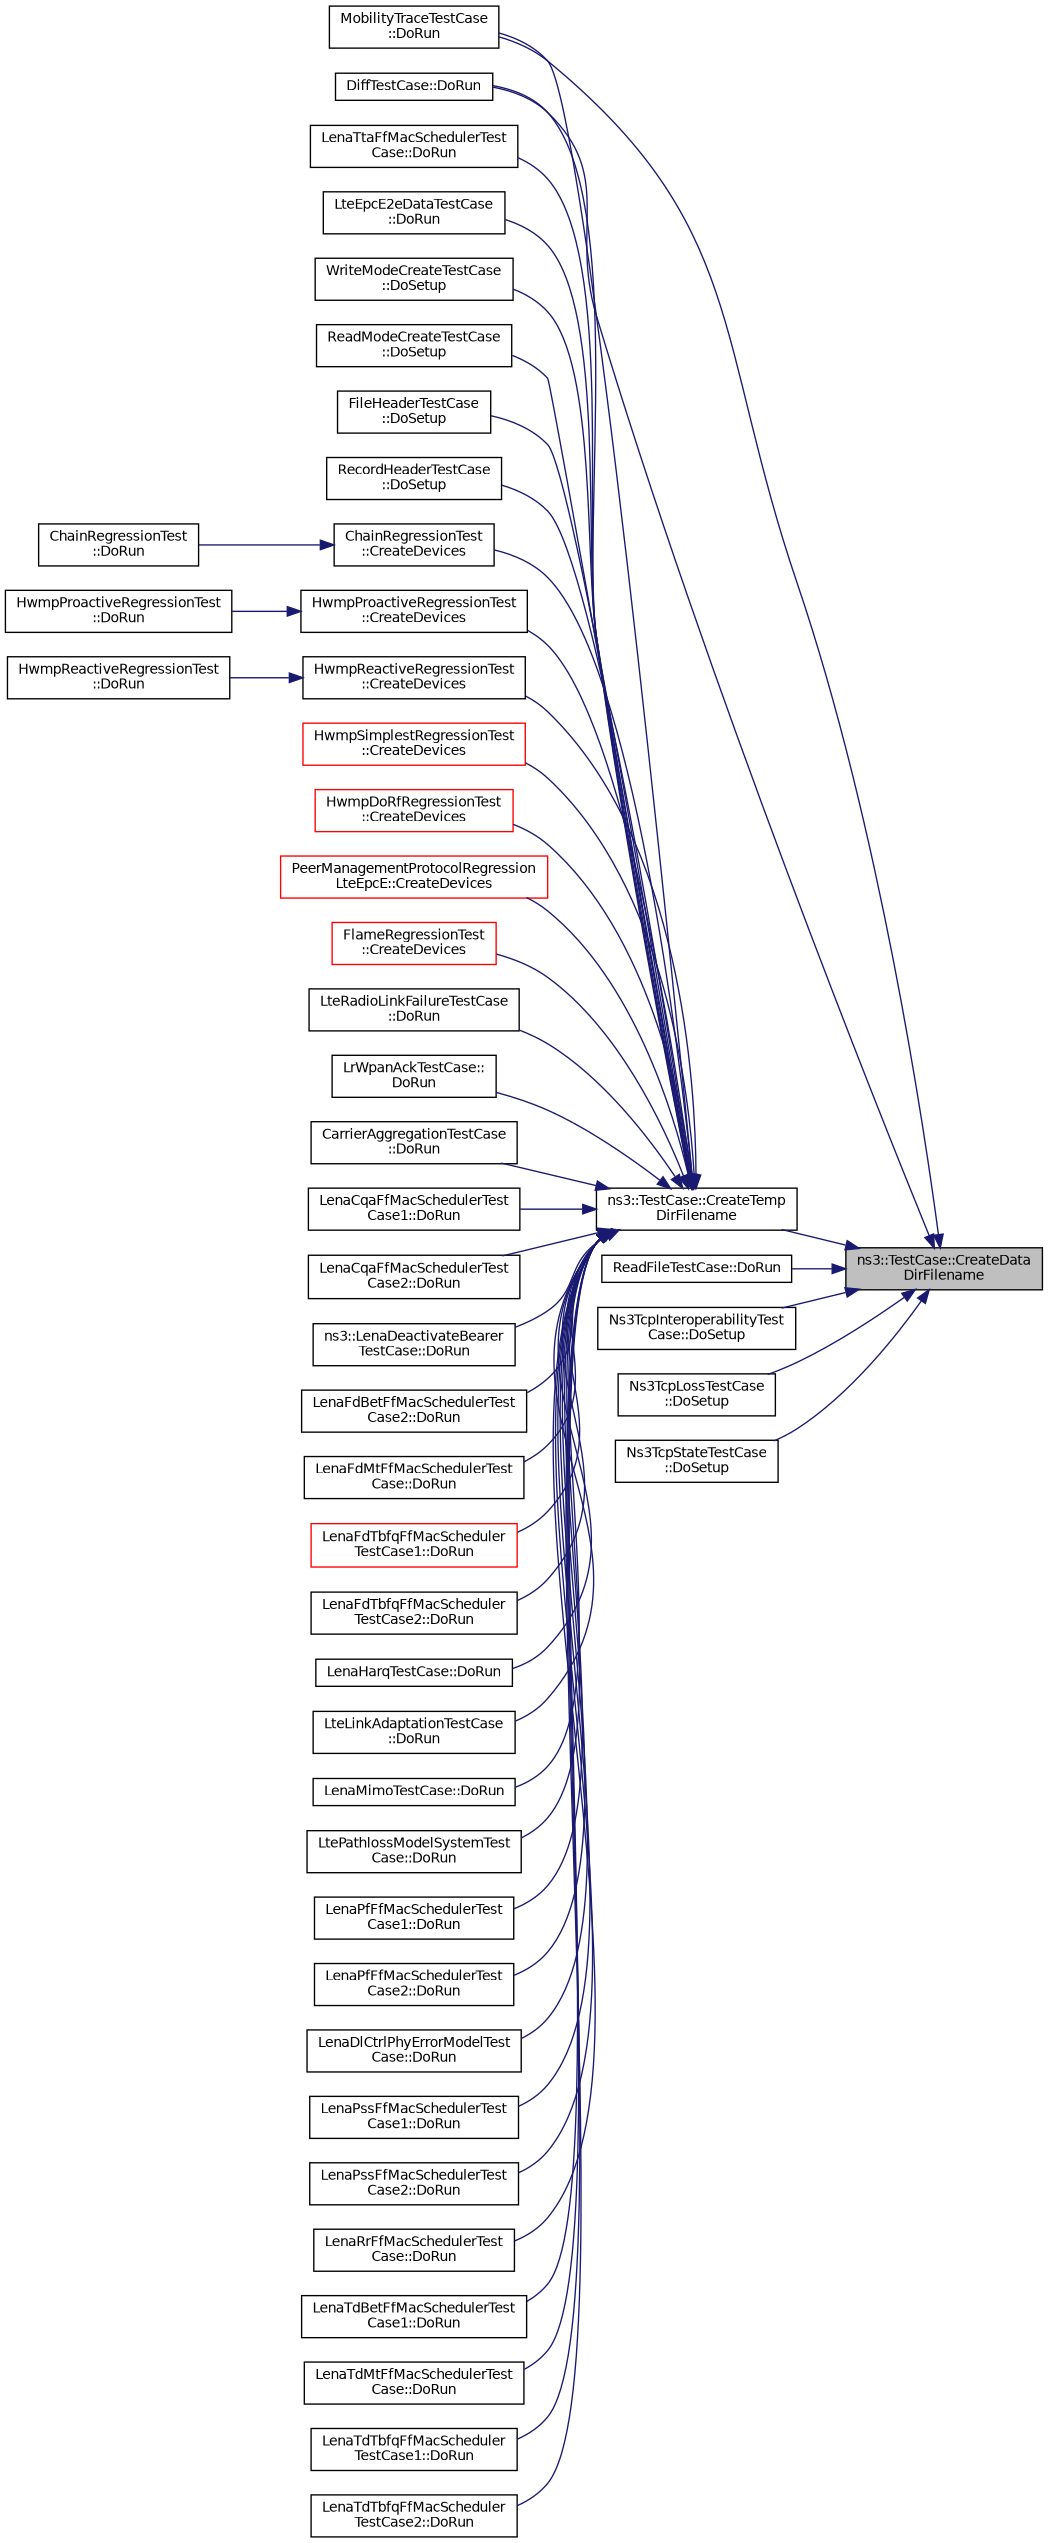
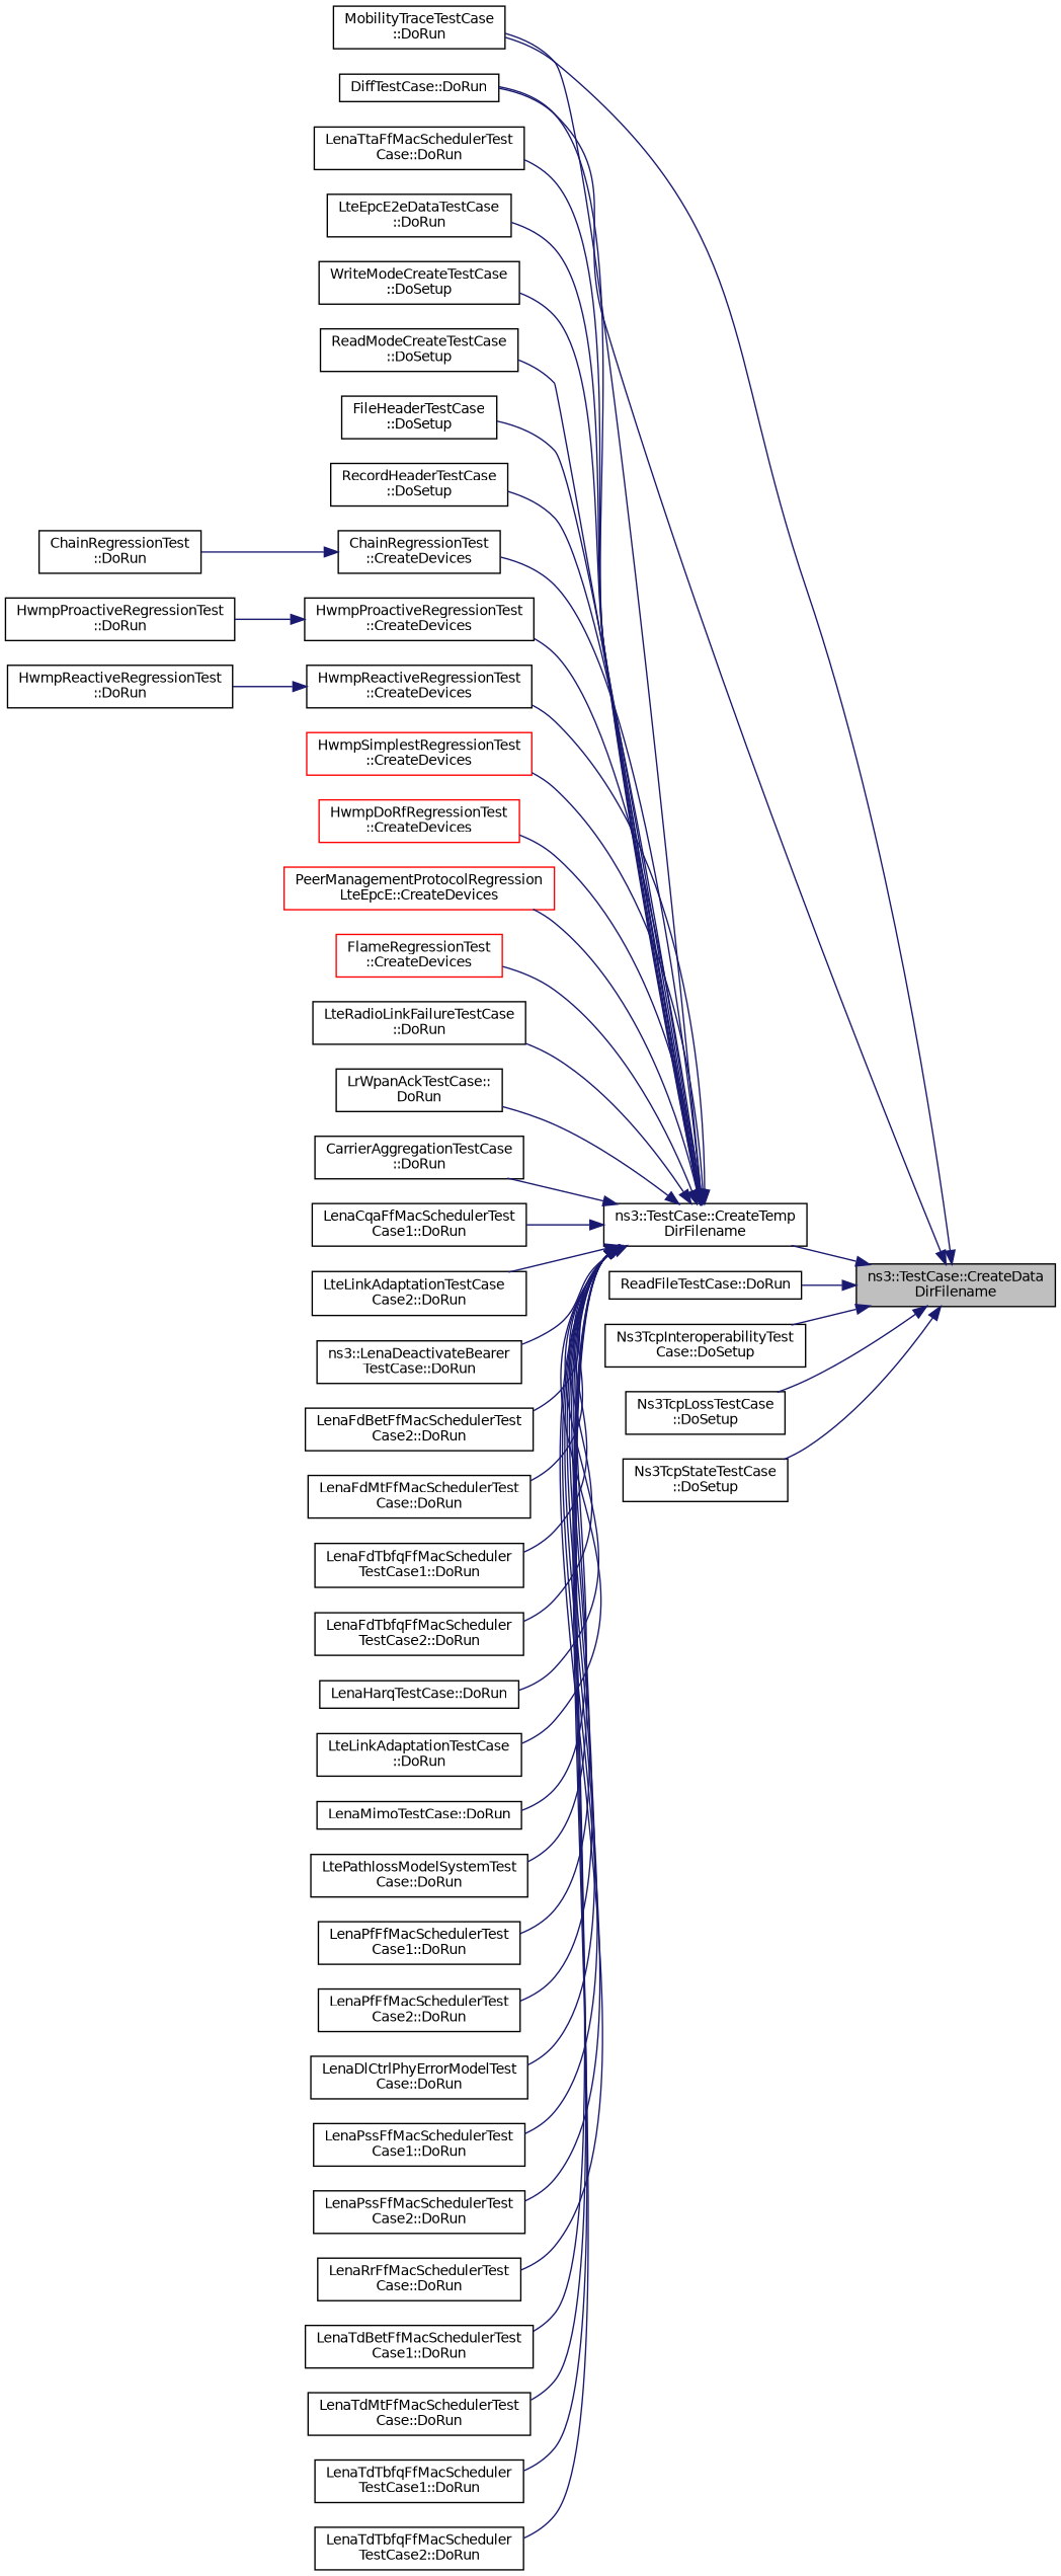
  digraph {
    rankdir=RL
    node [color=black fillcolor=white fontname=Helvetica fontsize=10 shape=record style=filled]
    edge [color=midnightblue dir=back fontname=Helvetica fontsize=10 labelfontname=Helvetica labelfontsize=10 style=solid]
    n1 [fillcolor=grey75 fontcolor=black height=0.2 label="ns3::TestCase::CreateData\lDirFilename" width=0.4]
    n2 [height=0.2 label="ns3::TestCase::CreateTemp\lDirFilename" width=0.4]
    n3 [height=0.2 label="MobilityTraceTestCase\l::DoRun" width=0.4]
    n4 [height=0.2 label="DiffTestCase::DoRun" width=0.4]
    n5 [height=0.2 label="ReadFileTestCase::DoRun" width=0.4]
    n6 [height=0.2 label="Ns3TcpInteroperabilityTest\lCase::DoSetup" width=0.4]
    n7 [height=0.2 label="Ns3TcpLossTestCase\l::DoSetup" width=0.4]
    n8 [height=0.2 label="Ns3TcpStateTestCase\l::DoSetup" width=0.4]
    n9 [height=0.2 label="ChainRegressionTest\l::CreateDevices" width=0.4]
    n10 [height=0.2 label="HwmpProactiveRegressionTest\l::CreateDevices" width=0.4]
    n11 [height=0.2 label="HwmpReactiveRegressionTest\l::CreateDevices" width=0.4]
    n12 [color=red height=0.2 label="HwmpSimplestRegressionTest\l::CreateDevices" width=0.4]
    n13 [color=red height=0.2 label="HwmpDoRfRegressionTest\l::CreateDevices" width=0.4]
    n14 [color=red height=0.2 label="PeerManagementProtocolRegression\lLteEpcE::CreateDevices" width=0.4]
    n15 [color=red height=0.2 label="FlameRegressionTest\l::CreateDevices" width=0.4]
    n16 [height=0.2 label="LteRadioLinkFailureTestCase\l::DoRun" width=0.4]
    n17 [height=0.2 label="LrWpanAckTestCase::\lDoRun" width=0.4]
    n18 [height=0.2 label="CarrierAggregationTestCase\l::DoRun" width=0.4]
    n19 [height=0.2 label="LenaCqaFfMacSchedulerTest\lCase1::DoRun" width=0.4]
-   n20 [height=0.2 label="LenaCqaFfMacSchedulerTest\lCase2::DoRun" width=0.4]
+   n20 [height=0.2 label="LteLinkAdaptationTestCase\lCase2::DoRun" width=0.4]
    n21 [height=0.2 label="ns3::LenaDeactivateBearer\lTestCase::DoRun" width=0.4]
    n22 [height=0.2 label="LenaFdBetFfMacSchedulerTest\lCase2::DoRun" width=0.4]
    n23 [height=0.2 label="LenaFdMtFfMacSchedulerTest\lCase::DoRun" width=0.4]
-   n24 [color=red height=0.2 label="LenaFdTbfqFfMacScheduler\lTestCase1::DoRun" width=0.4]
+   n24 [height=0.2 label="LenaFdTbfqFfMacScheduler\lTestCase1::DoRun" width=0.4]
    n25 [height=0.2 label="LenaFdTbfqFfMacScheduler\lTestCase2::DoRun" width=0.4]
    n26 [height=0.2 label="LenaHarqTestCase::DoRun" width=0.4]
    n27 [height=0.2 label="LteLinkAdaptationTestCase\l::DoRun" width=0.4]
    n28 [height=0.2 label="LenaMimoTestCase::DoRun" width=0.4]
    n29 [height=0.2 label="LtePathlossModelSystemTest\lCase::DoRun" width=0.4]
    n30 [height=0.2 label="LenaPfFfMacSchedulerTest\lCase1::DoRun" width=0.4]
    n31 [height=0.2 label="LenaPfFfMacSchedulerTest\lCase2::DoRun" width=0.4]
    n32 [height=0.2 label="LenaDlCtrlPhyErrorModelTest\lCase::DoRun" width=0.4]
    n33 [height=0.2 label="LenaPssFfMacSchedulerTest\lCase1::DoRun" width=0.4]
    n34 [height=0.2 label="LenaPssFfMacSchedulerTest\lCase2::DoRun" width=0.4]
    n35 [height=0.2 label="LenaRrFfMacSchedulerTest\lCase::DoRun" width=0.4]
    n36 [height=0.2 label="LenaTdBetFfMacSchedulerTest\lCase1::DoRun" width=0.4]
    n37 [height=0.2 label="LenaTdMtFfMacSchedulerTest\lCase::DoRun" width=0.4]
    n38 [height=0.2 label="LenaTdTbfqFfMacScheduler\lTestCase1::DoRun" width=0.4]
    n39 [height=0.2 label="LenaTdTbfqFfMacScheduler\lTestCase2::DoRun" width=0.4]
    n40 [height=0.2 label="LenaTtaFfMacSchedulerTest\lCase::DoRun" width=0.4]
    n41 [height=0.2 label="LteEpcE2eDataTestCase\l::DoRun" width=0.4]
    n42 [height=0.2 label="WriteModeCreateTestCase\l::DoSetup" width=0.4]
    n43 [height=0.2 label="ReadModeCreateTestCase\l::DoSetup" width=0.4]
    n44 [height=0.2 label="FileHeaderTestCase\l::DoSetup" width=0.4]
    n45 [height=0.2 label="RecordHeaderTestCase\l::DoSetup" width=0.4]
    n46 [height=0.2 label="ChainRegressionTest\l::DoRun" width=0.4]
    n47 [height=0.2 label="HwmpProactiveRegressionTest\l::DoRun" width=0.4]
    n48 [height=0.2 label="HwmpReactiveRegressionTest\l::DoRun" width=0.4]
    n1 -> n2
    n1 -> n3
    n1 -> n4
    n1 -> n5
    n1 -> n6
    n1 -> n7
    n1 -> n8
    n2 -> n3
    n2 -> n4
    n2 -> n9
    n2 -> n10
    n2 -> n11
    n2 -> n12
    n2 -> n13
    n2 -> n14
    n2 -> n15
    n2 -> n16
    n2 -> n17
    n2 -> n18
    n2 -> n19
    n2 -> n20
    n2 -> n21
    n2 -> n22
    n2 -> n23
    n2 -> n24
    n2 -> n25
    n2 -> n26
    n2 -> n27
    n2 -> n28
    n2 -> n29
    n2 -> n30
    n2 -> n31
    n2 -> n32
    n2 -> n33
    n2 -> n34
    n2 -> n35
    n2 -> n36
    n2 -> n37
    n2 -> n38
    n2 -> n39
    n2 -> n40
    n2 -> n41
    n2 -> n42
    n2 -> n43
    n2 -> n44
    n2 -> n45
    n9 -> n46
    n10 -> n47
    n11 -> n48
  }
